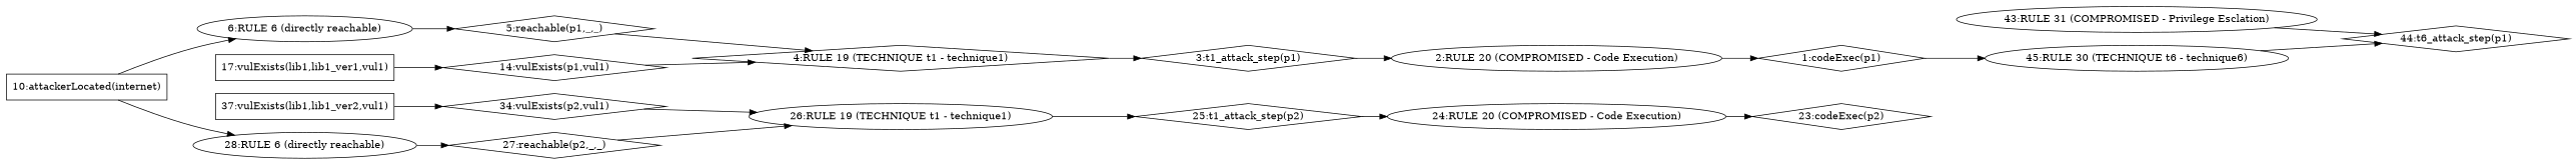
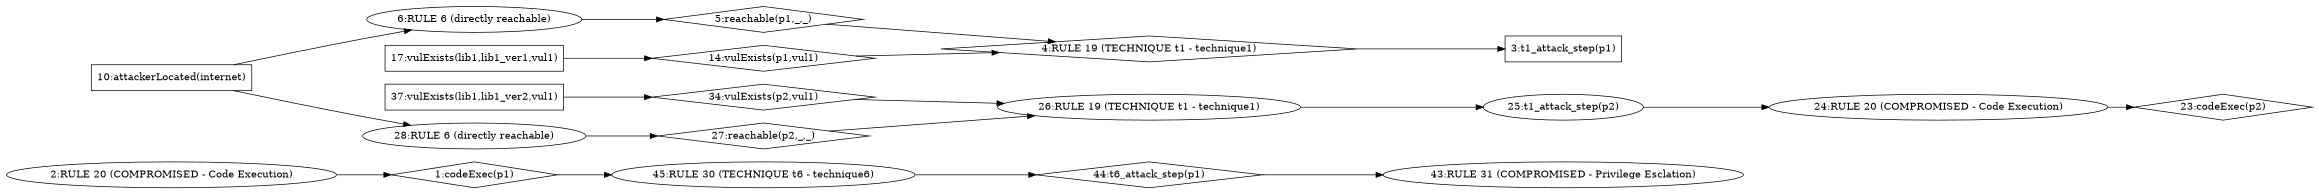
  strict digraph {
    rankdir=LR
    node [shape=diamond]
    n1 [label="1:codeExec(p1)"]
    n2 [label="45:RULE 30 (TECHNIQUE t6 - technique6)" shape=ellipse]
    n3 [label="44:t6_attack_step(p1)"]
    n4 [label="43:RULE 31 (COMPROMISED - Privilege Esclation)" shape=ellipse]
    n5 [label="2:RULE 20 (COMPROMISED - Code Execution)" shape=ellipse]
-   n6 [label="3:t1_attack_step(p1)"]
+   n6 [label="3:t1_attack_step(p1)" shape=box]
    n7 [label="4:RULE 19 (TECHNIQUE t1 - technique1)"]
    n8 [label="5:reachable(p1,_,_)"]
    n9 [label="6:RULE 6 (directly reachable)" shape=ellipse]
    n10 [label="10:attackerLocated(internet)" shape=box]
    n11 [label="28:RULE 6 (directly reachable)" shape=ellipse]
    n12 [label="27:reachable(p2,_,_)"]
    n13 [label="26:RULE 19 (TECHNIQUE t1 - technique1)" shape=ellipse]
    n14 [label="14:vulExists(p1,vul1)"]
    n15 [label="17:vulExists(lib1,lib1_ver1,vul1)" shape=box]
    n16 [label="23:codeExec(p2)"]
    n17 [label="24:RULE 20 (COMPROMISED - Code Execution)" shape=ellipse]
-   n18 [label="25:t1_attack_step(p2)"]
+   n18 [label="25:t1_attack_step(p2)" shape=ellipse]
    n19 [label="34:vulExists(p2,vul1)"]
    n20 [label="37:vulExists(lib1,lib1_ver2,vul1)" shape=box]
    n1 -> n2
    n2 -> n3
-   n4 -> n3
+   n3 -> n4
    n5 -> n1
-   n6 -> n5
    n7 -> n6
    n8 -> n7
    n9 -> n8
    n10 -> n9
    n10 -> n11
    n11 -> n12
    n12 -> n13
    n13 -> n18
    n14 -> n7
    n15 -> n14
    n17 -> n16
    n18 -> n17
    n19 -> n13
    n20 -> n19
  }
